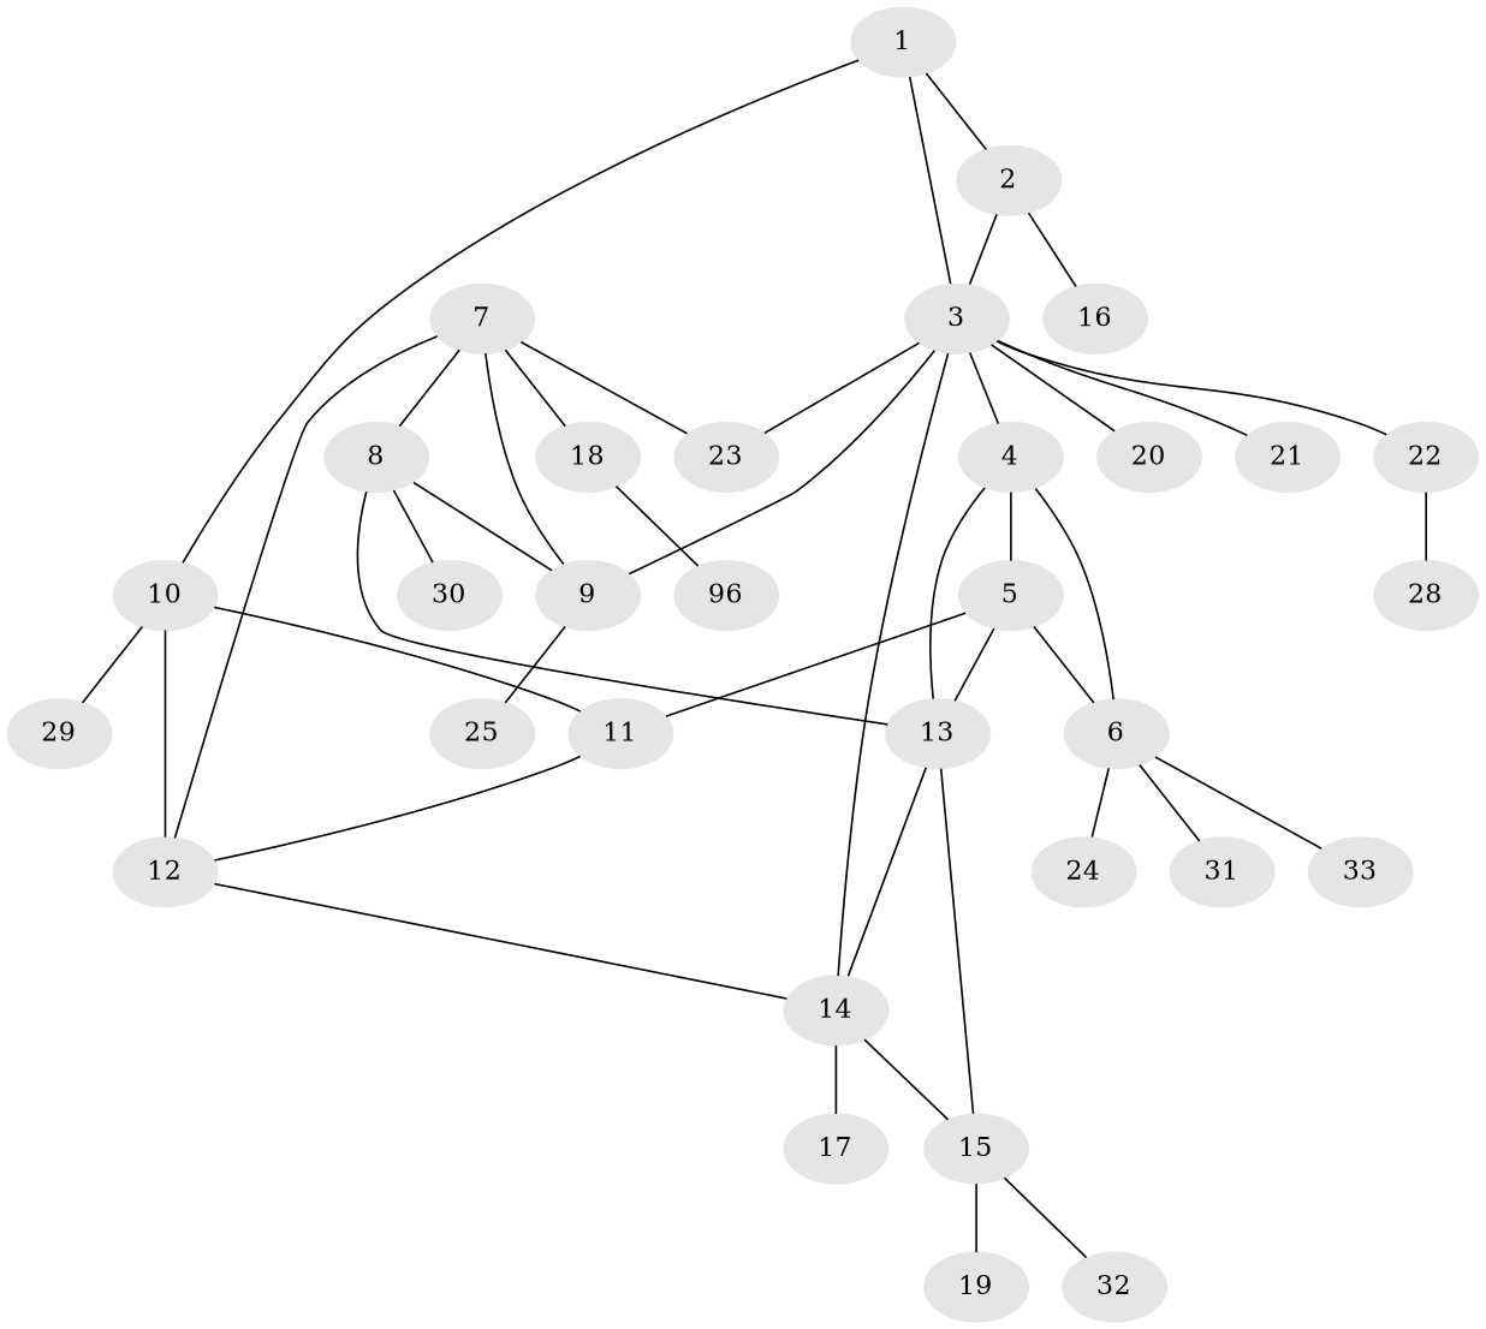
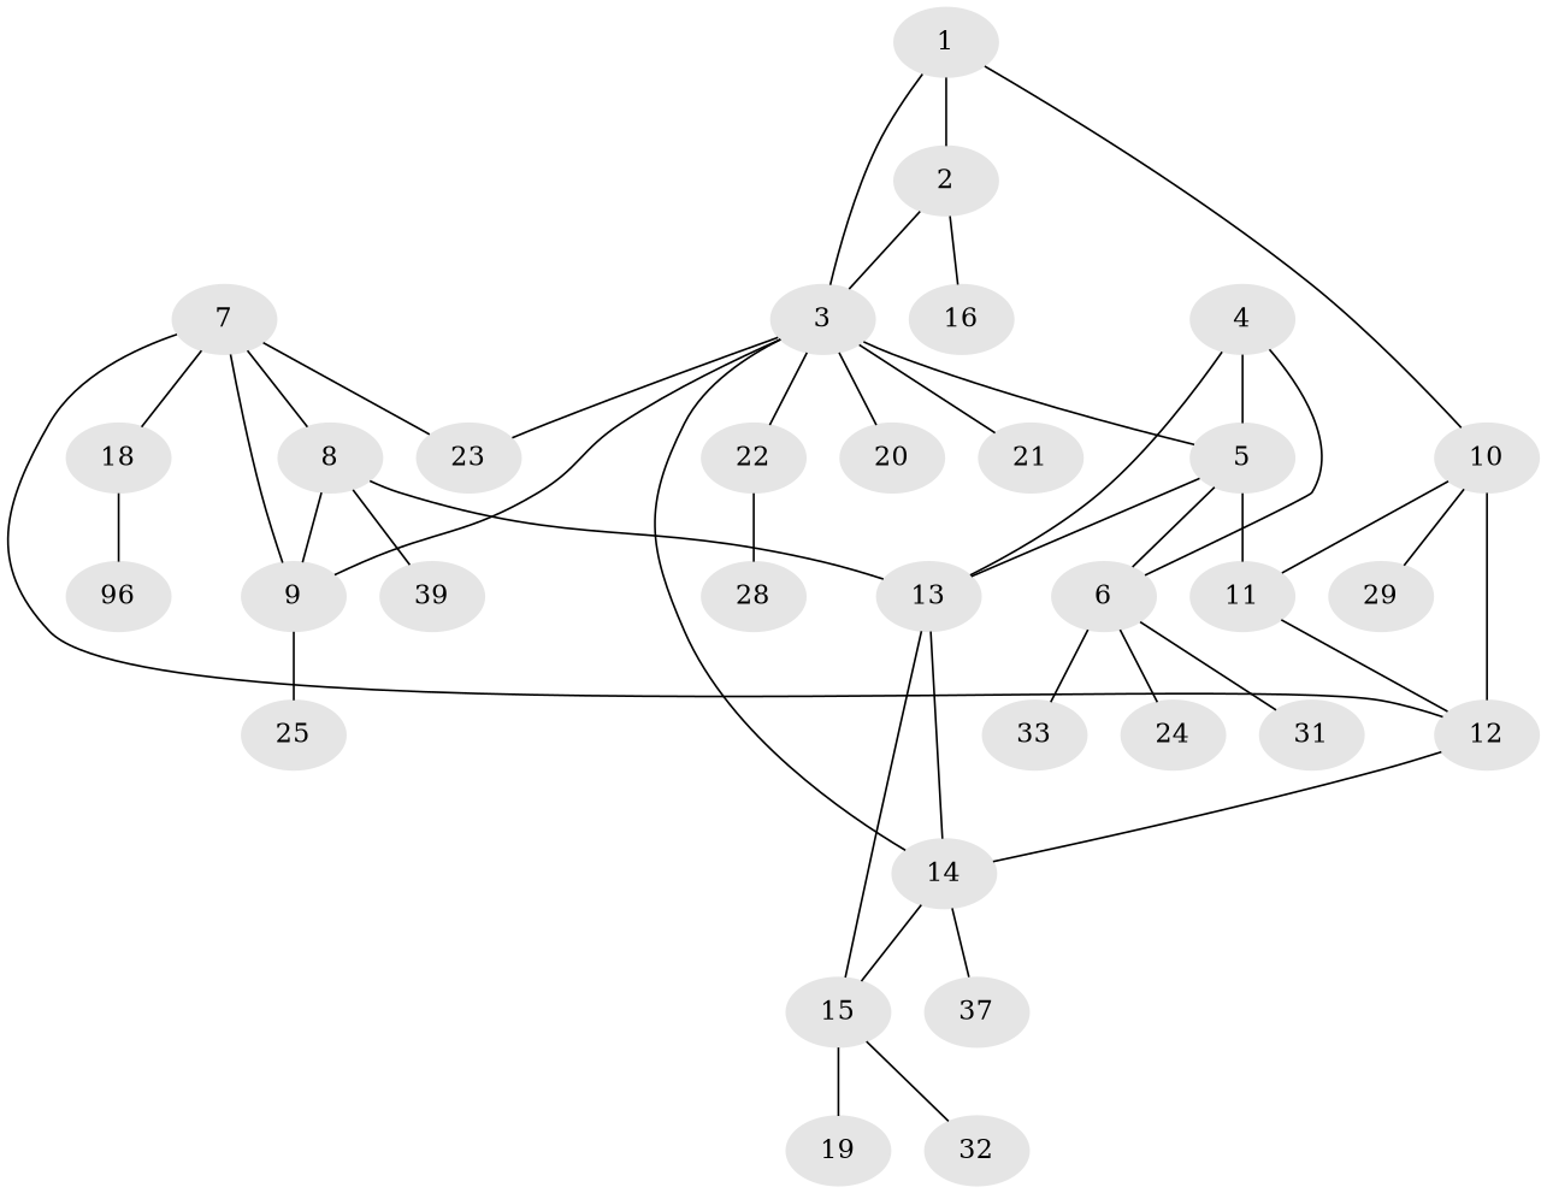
  graph {
    node [color=gray90 style=filled]
    edge [weight=1.0]
    1
    2
    3
    10
    16
    4
    9
    14
    20
    21
    22
    23
    11
    12
    29
    5
    6
    13
    25
    15
-   17
+   17 [label=37]
    28
    24
    31
    33
    7
    8
    18
-   30
+   30 [label=39]
    n30 [label=96]
    19
    32
    1 -- 2
    1 -- 3
    1 -- 10
    2 -- 3
    2 -- 16
-   3 -- 4
+   3 -- 5
    3 -- 9
    3 -- 14
    3 -- 20
    3 -- 21
    3 -- 22
    3 -- 23
    10 -- 11
    10 -- 12 [weight=5.0]
    10 -- 29
    4 -- 5 [weight=4.0]
    4 -- 6
    4 -- 13
    9 -- 25
    14 -- 15
    14 -- 17
    22 -- 28
    11 -- 12
    12 -- 14
    5 -- 11
    5 -- 6
    5 -- 13
    6 -- 24
    6 -- 31
    6 -- 33
    13 -- 14
    13 -- 15
    15 -- 19 [weight=3.0]
    15 -- 32
    7 -- 9
    7 -- 23
    7 -- 12
    7 -- 8
    7 -- 18
    8 -- 9
    8 -- 13
    8 -- 30
    18 -- n30
  }
